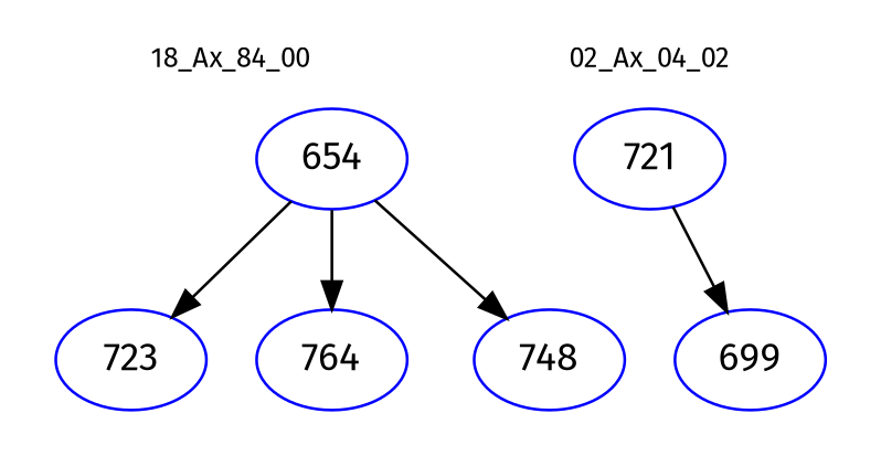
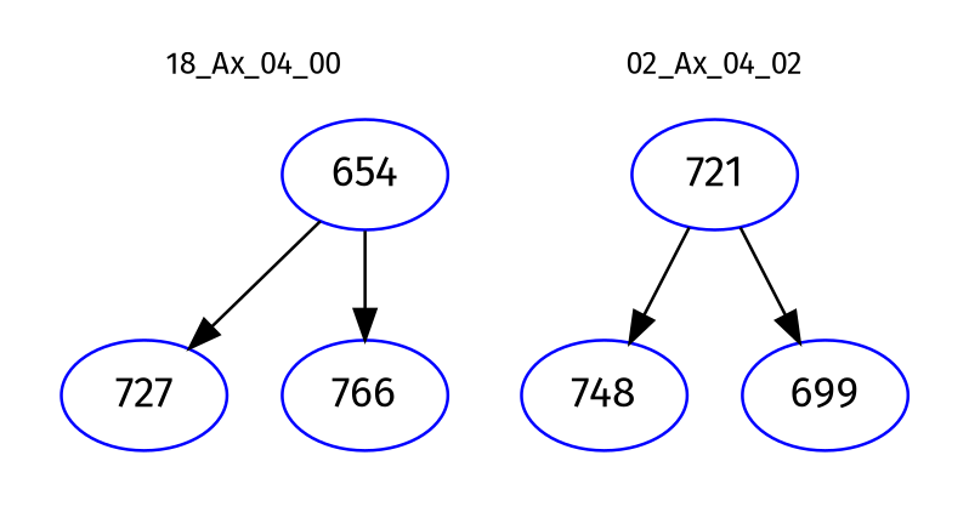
  digraph {
    fontname="Fira Sans"
    node [color=blue fontname="Fira Sans"]
    edge [color=black fontname="Fira Sans"]
    n1 [label=654]
-   n2 [label=723]
-   n3 [label=764]
+   n2 [label=727]
+   n3 [label=766]
    n4 [label=721]
    n5 [label=699]
    n6 [label=748]
    subgraph cluster_1 {
      color=white
      fontsize=10
-     label="18_Ax_84_00"
+     label="18_Ax_04_00"
      n1
      n2
      n3
    }
    subgraph cluster_2 {
      color=white
      fontsize=10
      label="02_Ax_04_02"
      n4
      n5
      n6
    }
    n1 -> n2
    n1 -> n3
    n4 -> n5
-   n1 -> n6
+   n4 -> n6
  }
